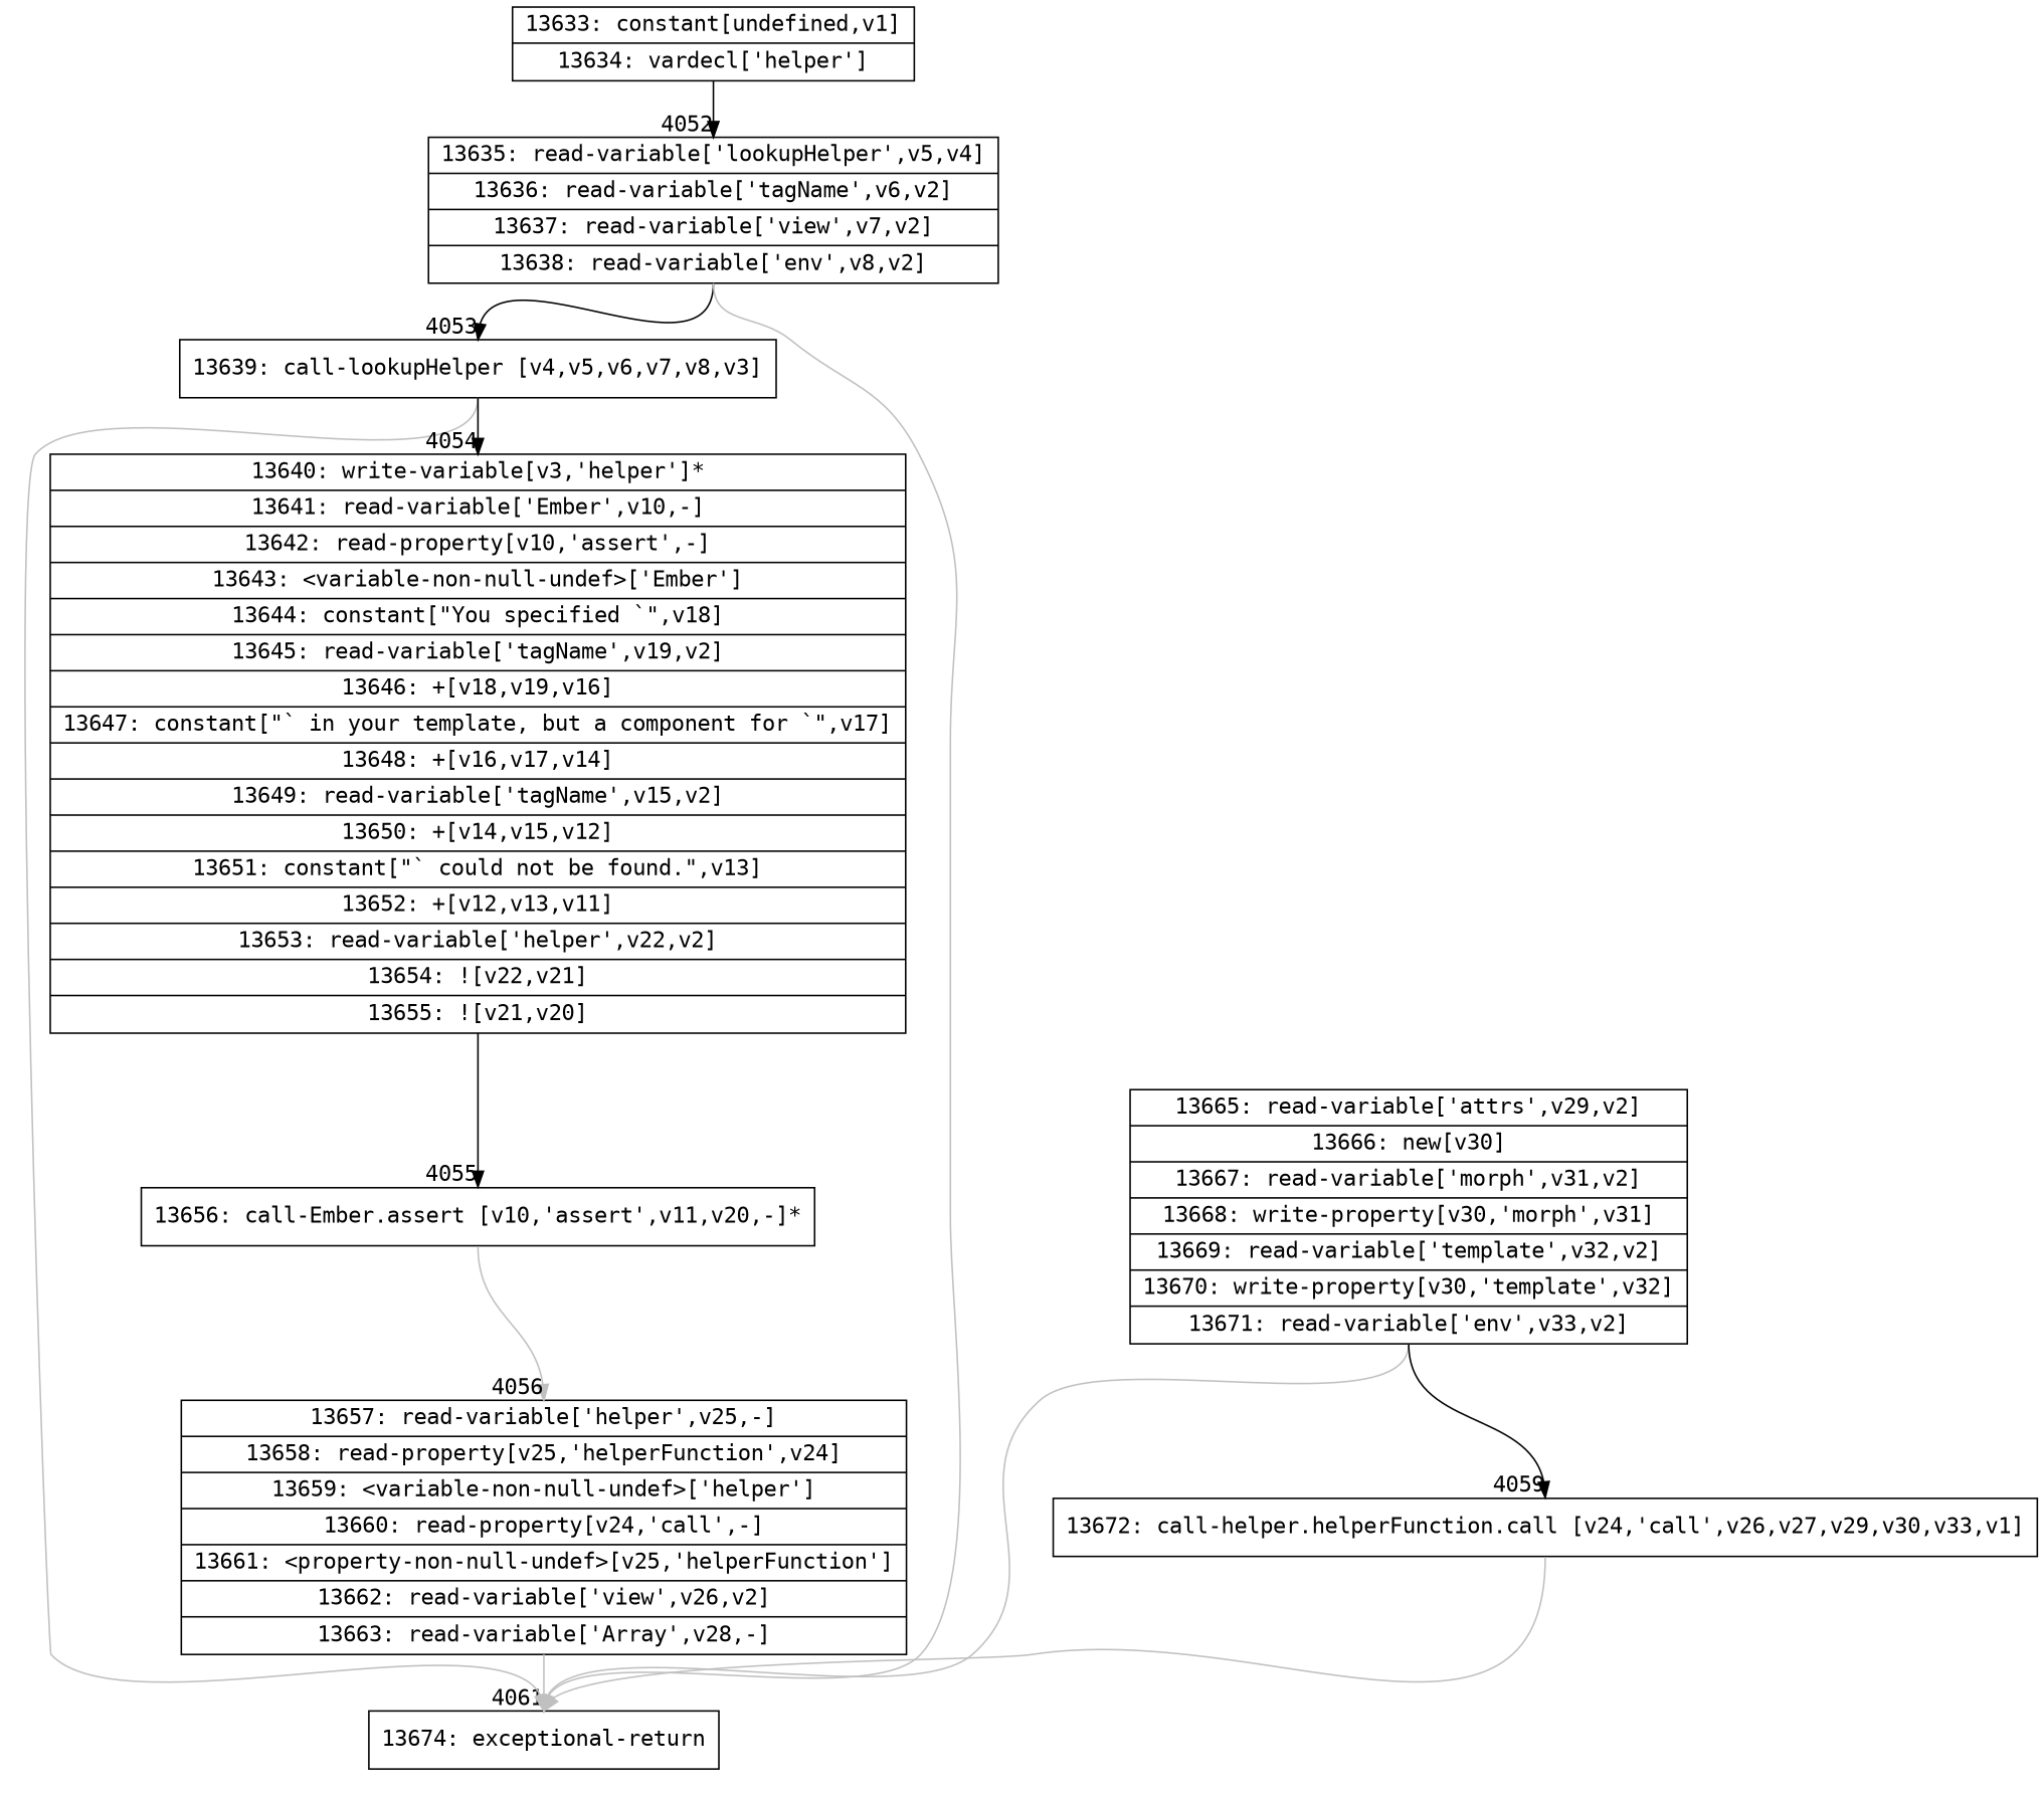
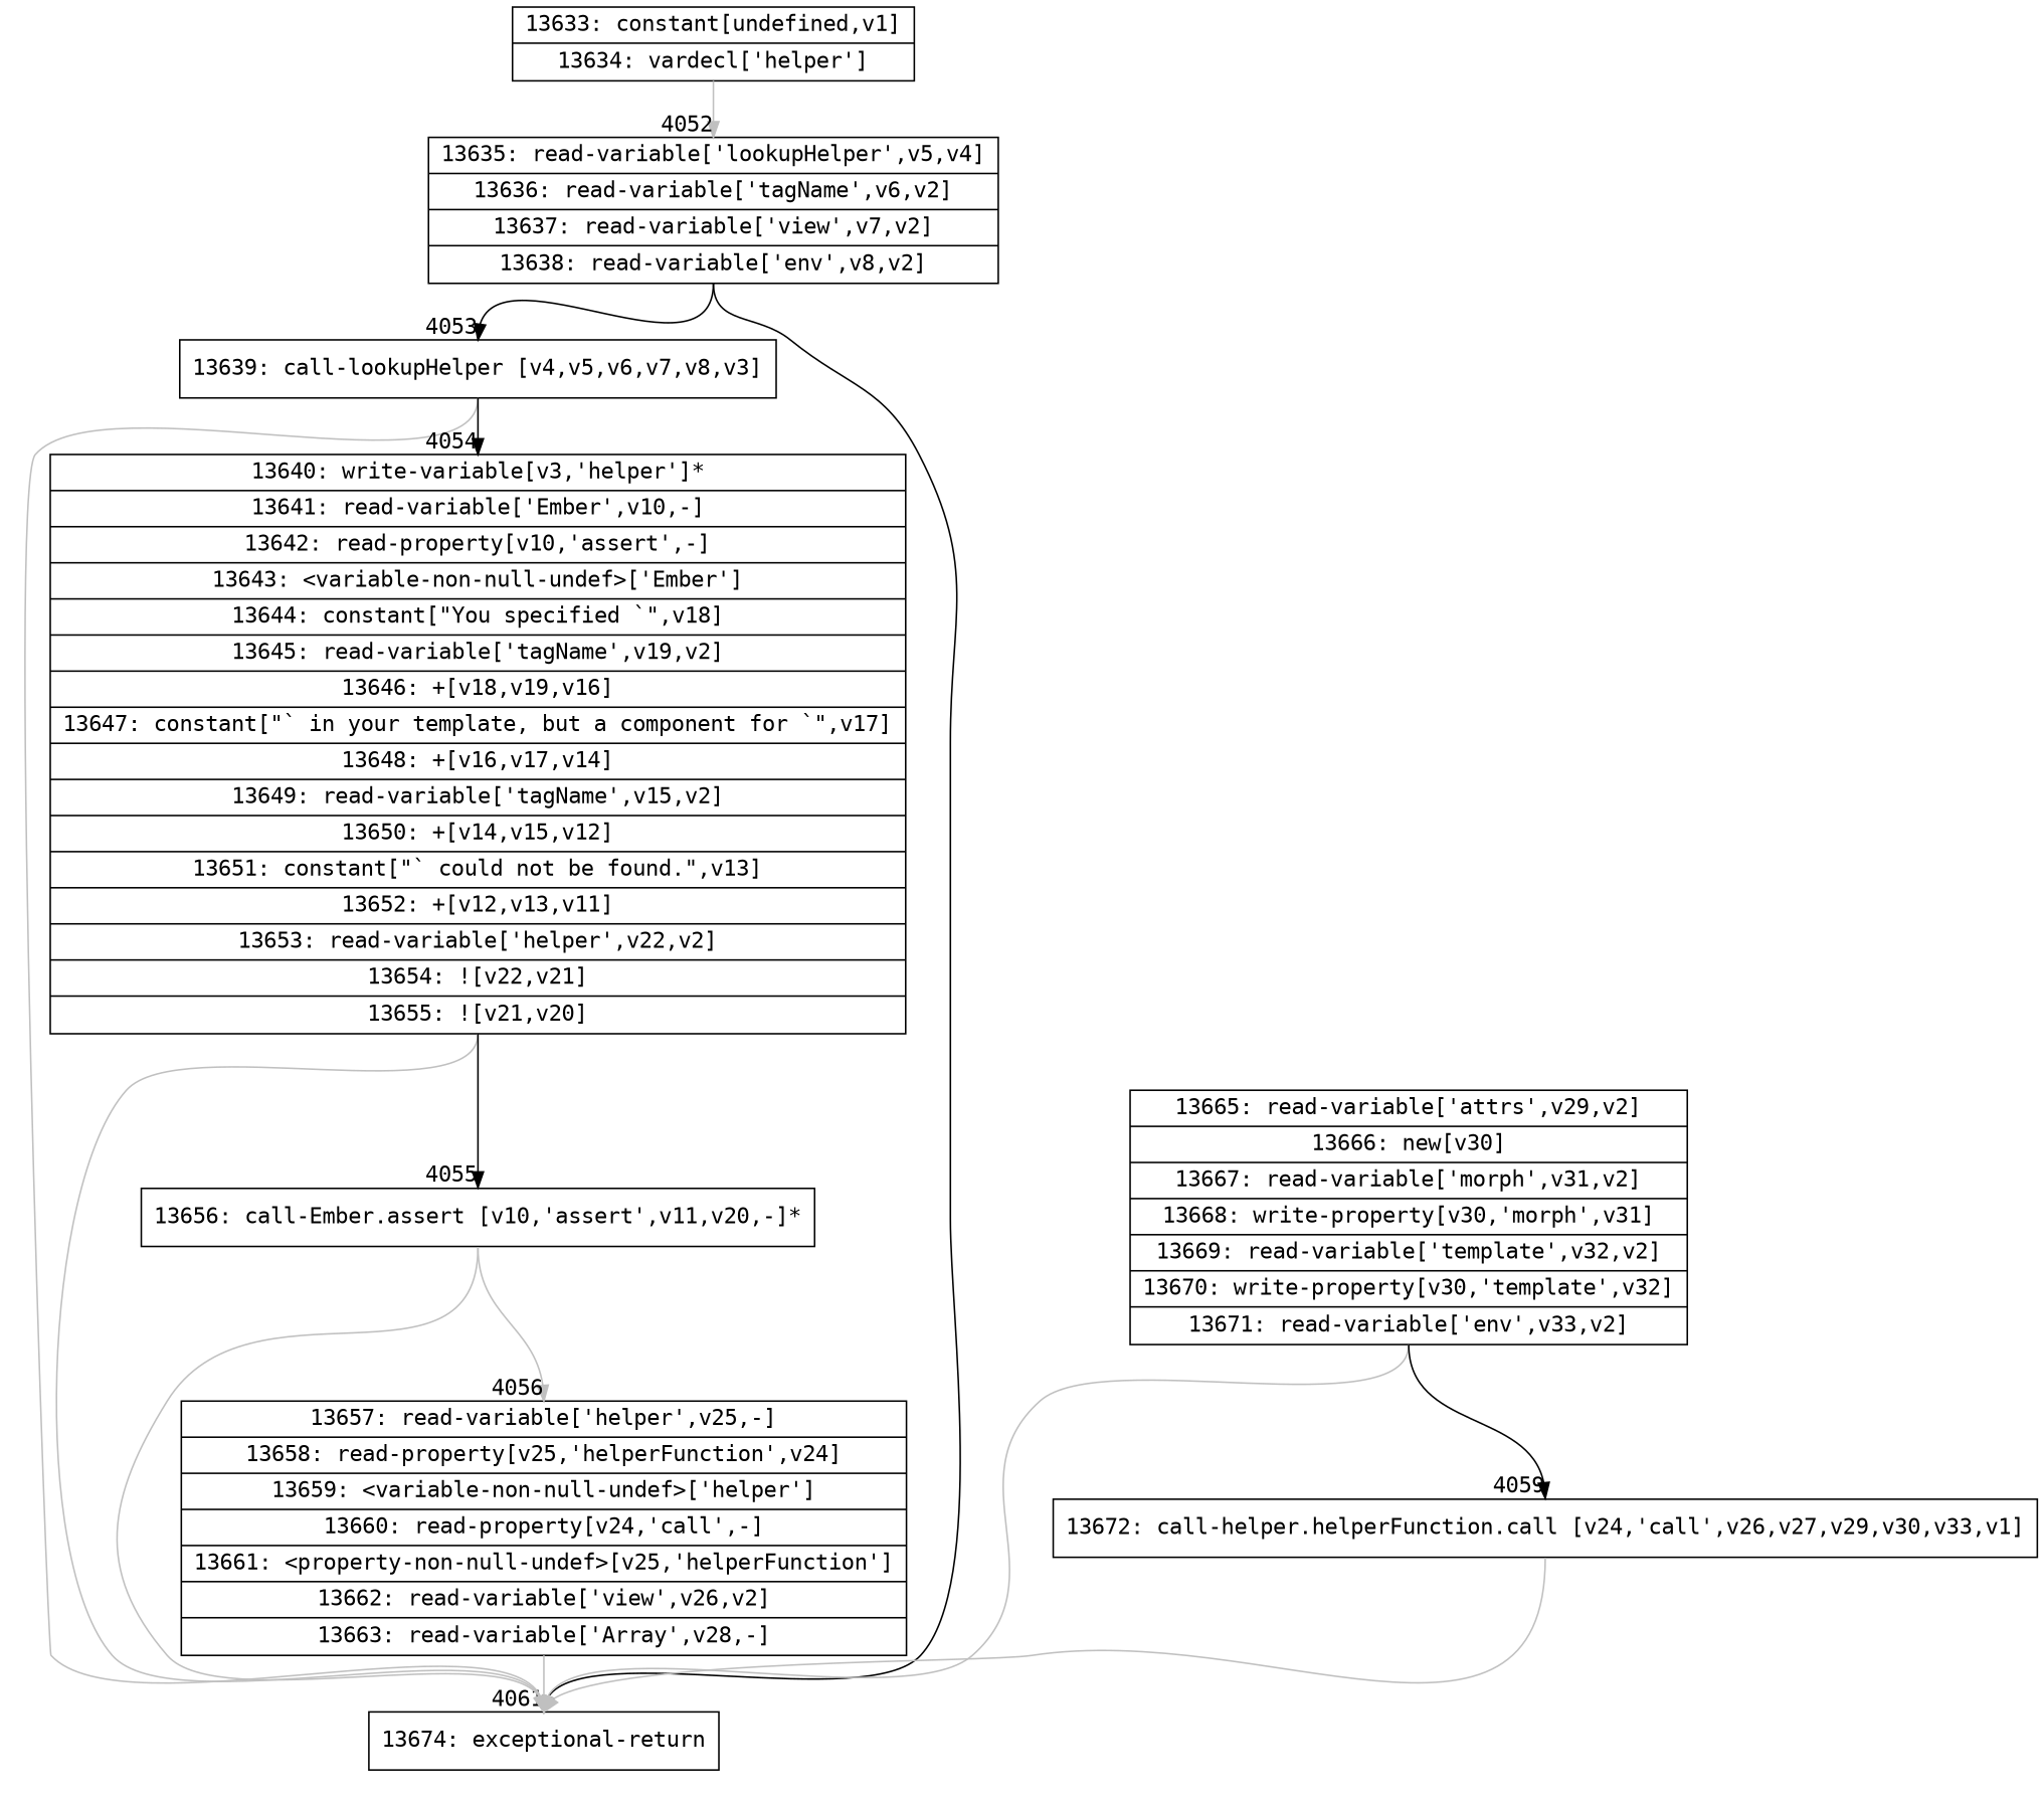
  digraph {
    fontname="DejaVu Sans Mono"
    rankdir=TD
    node [fontname="DejaVu Sans Mono" shape=record]
    edge [fontname="DejaVu Sans Mono" headport=n tailport=s color=gray]
    n1 [label="{13633: constant[undefined,v1]|13634: vardecl['helper']}"]
    n2 [label="{13635: read-variable['lookupHelper',v5,v4]|13636: read-variable['tagName',v6,v2]|13637: read-variable['view',v7,v2]|13638: read-variable['env',v8,v2]}"]
    n3 [label="{13639: call-lookupHelper [v4,v5,v6,v7,v8,v3]}"]
    n4 [label="{13674: exceptional-return}"]
    n5 [label="{13640: write-variable[v3,'helper']*|13641: read-variable['Ember',v10,-]|13642: read-property[v10,'assert',-]|13643: \<variable-non-null-undef\>['Ember']|13644: constant[\"You specified `\",v18]|13645: read-variable['tagName',v19,v2]|13646: +[v18,v19,v16]|13647: constant[\"` in your template, but a component for `\",v17]|13648: +[v16,v17,v14]|13649: read-variable['tagName',v15,v2]|13650: +[v14,v15,v12]|13651: constant[\"` could not be found.\",v13]|13652: +[v12,v13,v11]|13653: read-variable['helper',v22,v2]|13654: ![v22,v21]|13655: ![v21,v20]}"]
    n6 [label="{13656: call-Ember.assert [v10,'assert',v11,v20,-]*}"]
    n7 [label="{13657: read-variable['helper',v25,-]|13658: read-property[v25,'helperFunction',v24]|13659: \<variable-non-null-undef\>['helper']|13660: read-property[v24,'call',-]|13661: \<property-non-null-undef\>[v25,'helperFunction']|13662: read-variable['view',v26,v2]|13663: read-variable['Array',v28,-]}"]
    n8 [label="{13665: read-variable['attrs',v29,v2]|13666: new[v30]|13667: read-variable['morph',v31,v2]|13668: write-property[v30,'morph',v31]|13669: read-variable['template',v32,v2]|13670: write-property[v30,'template',v32]|13671: read-variable['env',v33,v2]}"]
    n9 [label="{13672: call-helper.helperFunction.call [v24,'call',v26,v27,v29,v30,v33,v1]}"]
-   n1 -> n2 [headlabel="      4052" color=""]
+   n1 -> n2 [headlabel="      4052"]
    n2 -> n3 [headlabel="      4053" color=""]
-   n2 -> n4 [headlabel="      4061"]
+   n2 -> n4 [color=black headlabel="      4061"]
    n3 -> n4
    n3 -> n5 [headlabel="      4054" color=""]
+   n5 -> n4
    n5 -> n6 [headlabel="      4055" color=""]
+   n6 -> n4
    n6 -> n7 [headlabel="      4056"]
    n7 -> n4
    n8 -> n4
    n8 -> n9 [headlabel="      4059" color=""]
    n9 -> n4
  }
